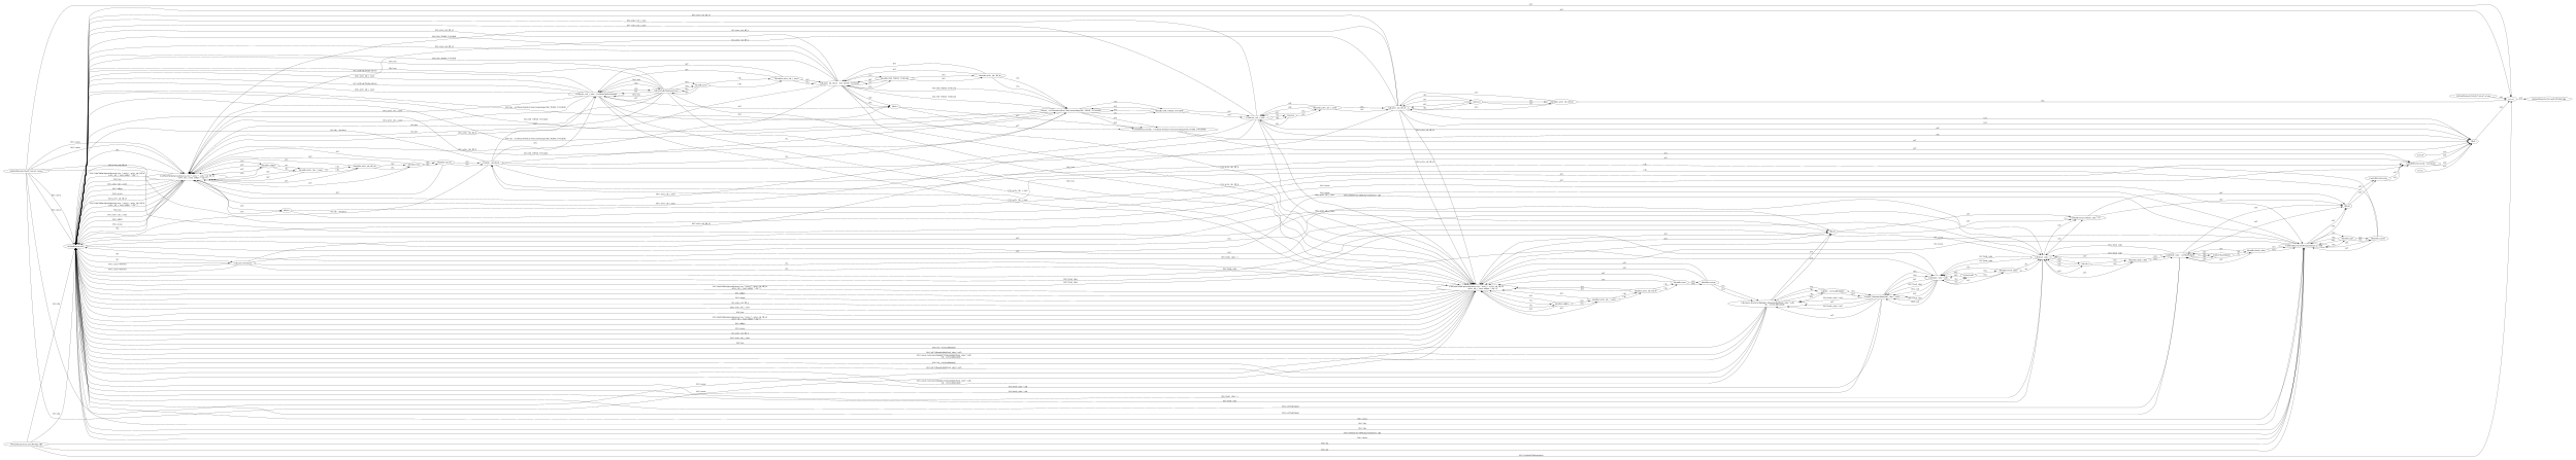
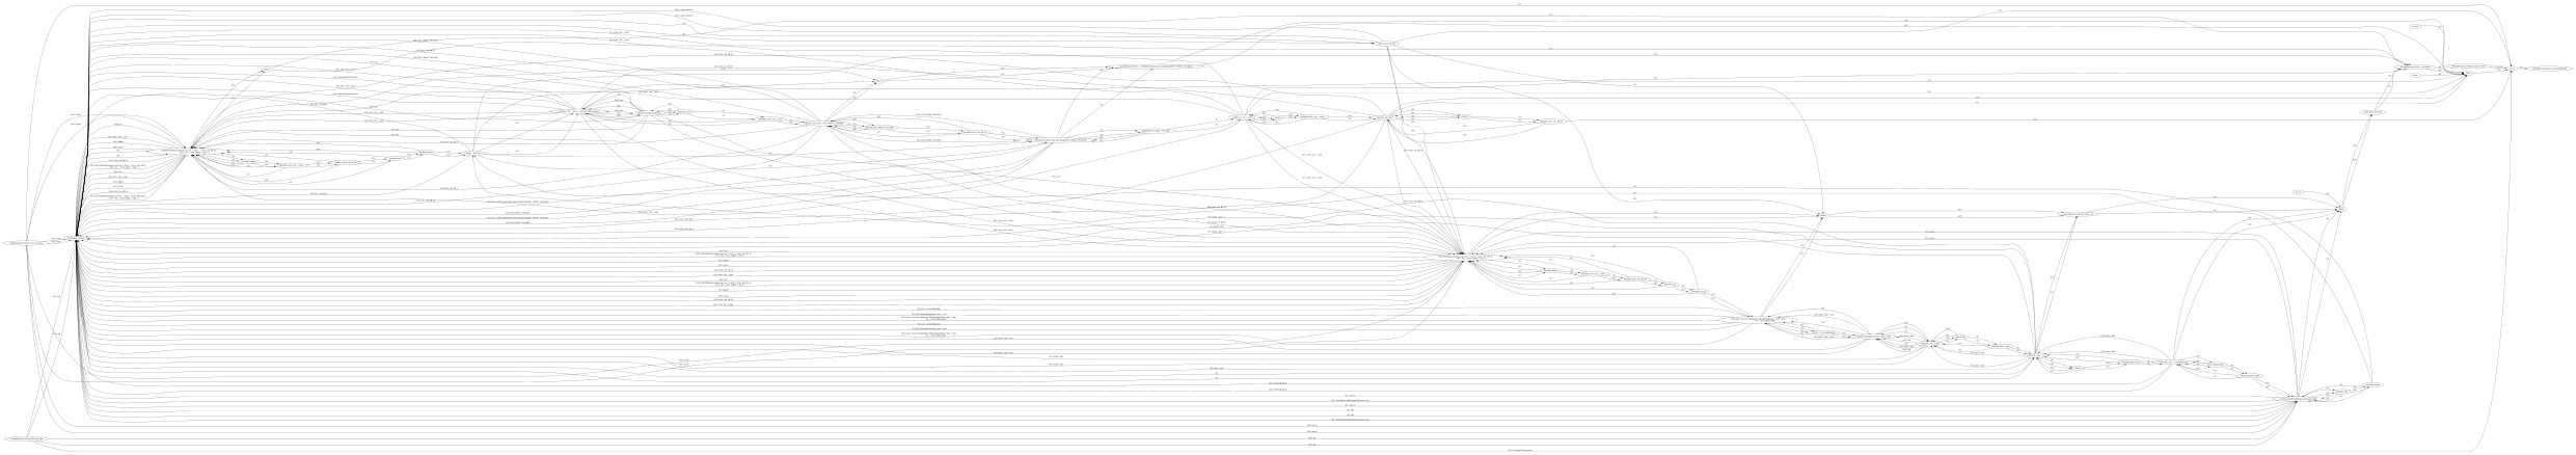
  digraph {
    fontname="Playfair Display"
    rankdir=LR
    node [fontname="Playfair Display"]
    edge [fontname="Playfair Display"]
    n1 [label="(MethodReturn,void)"]
    n2 [label="(Call,PaintTabBackground(canvas, true /* active */, active_tab_fill_id,\n                        active_tab_y_inset, nullptr /* clip */))"]
    n3 [label="(Call,throb_value > 0)"]
    n4 [label="(Call,canvas->Restore())"]
    1000104
    n6 [label="(Identifier,nullptr)"]
    n7 [label="(Block,)"]
    n8 [label="(Literal,0)"]
    n9 [label="(ControlStructure,if (throb_value > 0))"]
    n10 [label="(Call,throb_value * 0xff)"]
    n11 [label="(Call,PaintTabBackground(canvas, true /* active */, active_tab_fill_id,\n                          active_tab_y_inset, nullptr /* clip */))"]
    n12 [label="(Block,)"]
    n13 [label="(MethodParameterOut,const SkPath& clip)"]
    n14 [label="(MethodParameterIn,gfx::Canvas* canvas)"]
    n15 [label="(Call,PaintInactiveTabBackground(canvas, clip))"]
    n16 [label="(Identifier,clip)"]
    n17 [label="(Block,)"]
    n18 [label="(Identifier,nullptr)"]
    n19 [label="(MethodParameterOut,gfx::Canvas* canvas)"]
    n20 [label="(MethodParameterIn,const SkPath& clip)"]
    n21 [label="(Block,)"]
    n22 [label="(Identifier,canvas)"]
    n23 [label="(Call,tab_->IsActive())"]
    n24 [label="(ControlStructure,if (tab_->IsActive()))"]
    n25 [label="(Call,tab_->GetThemeProvider()->HasCustomImage(IDR_THEME_TOOLBAR))"]
    n26 [label="(Call,active_tab_y_inset = GetStrokeThickness(true))"]
    n27 [label="(Identifier,true)"]
    n28 [label="(Identifier,active_tab_y_inset)"]
    n29 [label="(Identifier,active_tab_fill_id)"]
    n30 [label="(ControlStructure,else)"]
    n31 [label="(Identifier,canvas)"]
    n32 [label="(Call,throb_value = GetThrobValue())"]
    n33 [label="(Call,GetThrobValue())"]
    n34 [label="(Identifier,throb_value)"]
    n35 [label="(Identifier,throb_value)"]
    n36 [label="(Call,gfx::ToRoundedInt(throb_value * 0xff))"]
    n37 [label="(Literal,0xff)"]
    n38 [label="(Call,canvas->SaveLayerAlpha(gfx::ToRoundedInt(throb_value * 0xff),\n                              tab_->GetLocalBounds()))"]
    n39 [label="(Call,tab_->GetLocalBounds())"]
    n40 [label="(Identifier,throb_value)"]
    n41 [label="(Identifier,canvas)"]
    n42 [label="(Identifier,true)"]
    n43 [label="(Identifier,active_tab_fill_id)"]
    n44 [label="(Identifier,active_tab_y_inset)"]
    n45 [label="(Literal,0)"]
    n46 [label="(Call,active_tab_fill_id = 0)"]
    n47 [label="(Identifier,active_tab_fill_id)"]
    n48 [label="(Literal,0)"]
    n49 [label="(Call,active_tab_y_inset = 0)"]
    n50 [label="(Identifier,active_tab_y_inset)"]
    n51 [label="(ControlStructure,if (tab_->GetThemeProvider()->HasCustomImage(IDR_THEME_TOOLBAR)))"]
    n52 [label="(Identifier,IDR_THEME_TOOLBAR)"]
    n53 [label="(Call,active_tab_fill_id = IDR_THEME_TOOLBAR)"]
    n54 [label="(Block,)"]
    n55 [label="(Identifier,IDR_THEME_TOOLBAR)"]
    n56 [label="(Identifier,active_tab_fill_id)"]
    n57 [label="(Call,GetStrokeThickness(true))"]
    n58 [label="(Identifier,true)"]
    n59 [label="(Identifier,active_tab_y_inset)"]
    1000108
    1000112
+   1000141
    n1 -> n2 [label="CFG: "]
    n1 -> n2 [label="CFG: "]
    n1 -> n3 [label="CFG: "]
    n1 -> n3 [label="CFG: "]
    n1 -> n4 [label="CFG: "]
    n1 -> n4 [label="CFG: "]
-   n1 -> 1000104 [label="AST: "]
+   n4 -> 1000104 [label="AST: "]
    n2 -> n1 [label="DDG: active_tab_fill_id"]
    n2 -> n1 [label="DDG: PaintTabBackground(canvas, true /* active */, active_tab_fill_id,\n                        active_tab_y_inset, nullptr /* clip */)"]
    n2 -> n1 [label="DDG: true"]
    n2 -> n1 [label="DDG: active_tab_y_inset"]
    n2 -> n1 [label="DDG: nullptr"]
    n2 -> n1 [label="DDG: canvas"]
    n2 -> n1 [label="DDG: active_tab_fill_id"]
    n2 -> n1 [label="DDG: PaintTabBackground(canvas, true /* active */, active_tab_fill_id,\n                        active_tab_y_inset, nullptr /* clip */)"]
    n2 -> n1 [label="DDG: true"]
    n2 -> n1 [label="DDG: active_tab_y_inset"]
    n2 -> n1 [label="DDG: nullptr"]
    n2 -> n1 [label="DDG: canvas"]
    n2 -> n6 [label="CFG: "]
    n2 -> n6 [label="CFG: "]
    n2 -> n7 [label="AST: "]
    n2 -> n7 [label="AST: "]
    n3 -> n1 [label="DDG: throb_value > 0"]
    n3 -> n1 [label="DDG: throb_value"]
    n3 -> n1 [label="DDG: throb_value > 0"]
    n3 -> n1 [label="DDG: throb_value"]
    n3 -> n8 [label="CFG: "]
    n3 -> n8 [label="CFG: "]
    n3 -> n9 [label="AST: "]
    n3 -> n9 [label="AST: "]
    n3 -> n10 [label="DDG: throb_value"]
    n3 -> n10 [label="DDG: throb_value"]
    n4 -> n1 [label="DDG: canvas->Restore()"]
    n4 -> n1 [label="DDG: canvas->Restore()"]
    n4 -> n11 [label="CFG: "]
    n4 -> n11 [label="CFG: "]
    n4 -> n12 [label="AST: "]
    n4 -> n12 [label="AST: "]
    1000104 -> n13 [label="AST: "]
    n6 -> n2 [label="AST: "]
    n6 -> n2 [label="AST: "]
    n6 -> n28 [label="CFG: "]
    n6 -> n28 [label="CFG: "]
    n7 -> n24 [label="AST: "]
    n7 -> n24 [label="AST: "]
    n8 -> n3 [label="AST: "]
    n8 -> n3 [label="AST: "]
    n8 -> n35 [label="CFG: "]
    n8 -> n35 [label="CFG: "]
    n9 -> n17 [label="AST: "]
    n9 -> n17 [label="AST: "]
    n10 -> n1 [label="DDG: throb_value"]
    n10 -> n1 [label="DDG: throb_value"]
    n10 -> n36 [label="AST: "]
    n10 -> n36 [label="DDG: throb_value"]
    n10 -> n36 [label="DDG: 0xff"]
    n10 -> n36 [label="AST: "]
    n10 -> n36 [label="DDG: throb_value"]
    n10 -> n36 [label="DDG: 0xff"]
    n10 -> n37 [label="CFG: "]
    n10 -> n37 [label="CFG: "]
    n11 -> n1 [label="DDG: canvas"]
    n11 -> n1 [label="DDG: active_tab_fill_id"]
    n11 -> n1 [label="DDG: active_tab_y_inset"]
    n11 -> n1 [label="DDG: true"]
    n11 -> n1 [label="DDG: PaintTabBackground(canvas, true /* active */, active_tab_fill_id,\n                          active_tab_y_inset, nullptr /* clip */)"]
    n11 -> n1 [label="DDG: nullptr"]
    n11 -> n1 [label="DDG: canvas"]
    n11 -> n1 [label="DDG: active_tab_fill_id"]
    n11 -> n1 [label="DDG: active_tab_y_inset"]
    n11 -> n1 [label="DDG: true"]
    n11 -> n1 [label="DDG: PaintTabBackground(canvas, true /* active */, active_tab_fill_id,\n                          active_tab_y_inset, nullptr /* clip */)"]
    n11 -> n1 [label="DDG: nullptr"]
    n11 -> n12 [label="AST: "]
    n11 -> n12 [label="AST: "]
    n11 -> n18 [label="CFG: "]
    n11 -> n18 [label="CFG: "]
    n12 -> n9 [label="AST: "]
    n12 -> n9 [label="AST: "]
    n14 -> n1 [label="DDG: canvas"]
    n14 -> n1 [label="DDG: canvas"]
    n14 -> n2 [label="DDG: canvas"]
    n14 -> n2 [label="DDG: canvas"]
    n14 -> 1000104 [label="AST: "]
    n14 -> n11 [label="DDG: canvas"]
    n14 -> n11 [label="DDG: canvas"]
    n14 -> n15 [label="DDG: canvas"]
    n14 -> n15 [label="DDG: canvas"]
    n15 -> n1 [label="DDG: canvas"]
    n15 -> n1 [label="DDG: clip"]
    n15 -> n1 [label="DDG: PaintInactiveTabBackground(canvas, clip)"]
    n15 -> n1 [label="DDG: canvas"]
    n15 -> n1 [label="DDG: clip"]
    n15 -> n1 [label="DDG: PaintInactiveTabBackground(canvas, clip)"]
    n15 -> n11 [label="DDG: canvas"]
    n15 -> n11 [label="DDG: canvas"]
    n15 -> n16 [label="CFG: "]
    n15 -> n16 [label="CFG: "]
    n15 -> n17 [label="AST: "]
    n15 -> n17 [label="AST: "]
    n16 -> n15 [label="AST: "]
    n16 -> n15 [label="AST: "]
    n16 -> n31 [label="CFG: "]
    n16 -> n31 [label="CFG: "]
    n17 -> n30 [label="AST: "]
    n17 -> n30 [label="AST: "]
    n18 -> n11 [label="AST: "]
    n18 -> n11 [label="AST: "]
    n18 -> n44 [label="CFG: "]
    n18 -> n44 [label="CFG: "]
-   n19 -> 1000104 [label="AST: "]
+   n19 -> 1000104 [label="TOOLBAR: "]
    n20 -> n1 [label="DDG: clip"]
    n20 -> n1 [label="DDG: clip"]
    n20 -> 1000104 [label="DDG: GetStrokeThickness(true)"]
    n20 -> n15 [label="DDG: clip"]
    n20 -> n15 [label="DDG: clip"]
    n21 -> 1000104 [label="AST: "]
    n22 -> n2 [label="AST: "]
    n22 -> n2 [label="AST: "]
    n22 -> n23 [label="CFG: "]
    n22 -> n23 [label="CFG: "]
    n23 -> n1 [label="DDG: tab_->IsActive()"]
    n23 -> n1 [label="DDG: tab_->IsActive()"]
    n23 -> n24 [label="AST: "]
    n23 -> n24 [label="AST: "]
    n23 -> n25 [label="CFG: "]
    n23 -> n25 [label="CFG: "]
    n23 -> n26 [label="CFG: "]
    n23 -> n26 [label="CFG: "]
    n24 -> n21 [label="AST: "]
    n24 -> n21 [label="AST: "]
    n25 -> n1 [label="DDG: IDR_THEME_TOOLBAR"]
    n25 -> n1 [label="DDG: tab_->GetThemeProvider()->HasCustomImage(IDR_THEME_TOOLBAR)"]
    n25 -> n1 [label="DDG: IDR_THEME_TOOLBAR"]
    n25 -> n1 [label="DDG: tab_->GetThemeProvider()->HasCustomImage(IDR_THEME_TOOLBAR)"]
    n25 -> n51 [label="AST: "]
    n25 -> n51 [label="AST: "]
    n25 -> n52 [label="CFG: "]
    n25 -> n52 [label="CFG: "]
    n25 -> n53 [label="DDG: IDR_THEME_TOOLBAR"]
    n25 -> n53 [label="DDG: IDR_THEME_TOOLBAR"]
    n26 -> n1 [label="DDG: GetStrokeThickness(true)"]
    n26 -> n1 [label="DDG: active_tab_y_inset"]
    n26 -> n1 [label="DDG: GetStrokeThickness(true)"]
    n26 -> n1 [label="DDG: active_tab_y_inset"]
    n26 -> n2 [label="DDG: active_tab_y_inset"]
    n26 -> n2 [label="DDG: active_tab_y_inset"]
    n26 -> n11 [label="DDG: active_tab_y_inset"]
    n26 -> n11 [label="DDG: active_tab_y_inset"]
    n26 -> n54 [label="AST: "]
    n26 -> n54 [label="AST: "]
    n26 -> n57 [label="CFG: "]
    n26 -> n57 [label="CFG: "]
    n27 -> n2 [label="AST: "]
    n27 -> n2 [label="AST: "]
    n27 -> n22 [label="CFG: "]
    n27 -> n22 [label="CFG: "]
    n28 -> n2 [label="AST: "]
    n28 -> n2 [label="AST: "]
    n28 -> n29 [label="CFG: "]
    n28 -> n29 [label="CFG: "]
    n29 -> n2 [label="AST: "]
    n29 -> n2 [label="AST: "]
    n29 -> n27 [label="CFG: "]
    n29 -> n27 [label="CFG: "]
    n30 -> n24 [label="AST: "]
    n30 -> n24 [label="AST: "]
    n31 -> n15 [label="AST: "]
    n31 -> n15 [label="AST: "]
    n31 -> n23 [label="CFG: "]
    n31 -> n23 [label="CFG: "]
    n32 -> n1 [label="DDG: GetThrobValue()"]
    n32 -> n1 [label="DDG: GetThrobValue()"]
    n32 -> n3 [label="DDG: throb_value"]
    n32 -> n3 [label="DDG: throb_value"]
    n32 -> n17 [label="AST: "]
    n32 -> n17 [label="AST: "]
    n32 -> n33 [label="CFG: "]
    n32 -> n33 [label="CFG: "]
    n33 -> n32 [label="AST: "]
    n33 -> n32 [label="AST: "]
    n33 -> n34 [label="CFG: "]
    n33 -> n34 [label="CFG: "]
    n34 -> n15 [label="CFG: "]
    n34 -> n15 [label="CFG: "]
    n34 -> n32 [label="AST: "]
    n34 -> n32 [label="AST: "]
    n35 -> n3 [label="AST: "]
    n35 -> n3 [label="AST: "]
    n35 -> n32 [label="CFG: "]
    n35 -> n32 [label="CFG: "]
    n36 -> n1 [label="DDG: throb_value * 0xff"]
    n36 -> n1 [label="DDG: throb_value * 0xff"]
    n36 -> n10 [label="CFG: "]
    n36 -> n10 [label="CFG: "]
    n36 -> n38 [label="AST: "]
    n36 -> n38 [label="DDG: throb_value * 0xff"]
    n36 -> n38 [label="AST: "]
    n36 -> n38 [label="DDG: throb_value * 0xff"]
    n37 -> n10 [label="AST: "]
    n37 -> n10 [label="AST: "]
    n37 -> n40 [label="CFG: "]
    n37 -> n40 [label="CFG: "]
    n38 -> n1 [label="DDG: gfx::ToRoundedInt(throb_value * 0xff)"]
    n38 -> n1 [label="DDG: canvas->SaveLayerAlpha(gfx::ToRoundedInt(throb_value * 0xff),\n                              tab_->GetLocalBounds())"]
    n38 -> n1 [label="DDG: tab_->GetLocalBounds()"]
    n38 -> n1 [label="DDG: gfx::ToRoundedInt(throb_value * 0xff)"]
    n38 -> n1 [label="DDG: canvas->SaveLayerAlpha(gfx::ToRoundedInt(throb_value * 0xff),\n                              tab_->GetLocalBounds())"]
    n38 -> n1 [label="DDG: tab_->GetLocalBounds()"]
    n38 -> n12 [label="AST: "]
    n38 -> n12 [label="AST: "]
    n38 -> n39 [label="CFG: "]
    n38 -> n39 [label="CFG: "]
    n39 -> n36 [label="CFG: "]
    n39 -> n36 [label="CFG: "]
    n39 -> n38 [label="AST: "]
    n39 -> n38 [label="AST: "]
    n40 -> n3 [label="CFG: "]
    n40 -> n3 [label="CFG: "]
    n40 -> n10 [label="AST: "]
    n40 -> n10 [label="AST: "]
    n41 -> n11 [label="AST: "]
    n41 -> n11 [label="AST: "]
    n41 -> n38 [label="CFG: "]
    n41 -> n38 [label="CFG: "]
    n42 -> n11 [label="AST: "]
    n42 -> n11 [label="AST: "]
    n42 -> n41 [label="CFG: "]
    n42 -> n41 [label="CFG: "]
    n43 -> n11 [label="AST: "]
    n43 -> n11 [label="AST: "]
    n43 -> n42 [label="CFG: "]
    n43 -> n42 [label="CFG: "]
    n44 -> n11 [label="AST: "]
    n44 -> n11 [label="AST: "]
    n44 -> n43 [label="CFG: "]
    n44 -> n43 [label="CFG: "]
    n45 -> n46 [label="AST: "]
    n45 -> n46 [label="AST: "]
    n45 -> n47 [label="CFG: "]
    n45 -> n47 [label="CFG: "]
    n46 -> n1 [label="DDG: active_tab_fill_id"]
    n46 -> n1 [label="DDG: active_tab_fill_id"]
    n46 -> n2 [label="DDG: active_tab_fill_id"]
    n46 -> n2 [label="DDG: active_tab_fill_id"]
    n46 -> n11 [label="DDG: active_tab_fill_id"]
    n46 -> n11 [label="DDG: active_tab_fill_id"]
    n46 -> n21 [label="AST: "]
    n46 -> n21 [label="AST: "]
    n46 -> n45 [label="CFG: "]
    n46 -> n45 [label="CFG: "]
    n47 -> 1000104 [label="CFG: "]
    n47 -> n46 [label="AST: "]
    n47 -> n46 [label="AST: "]
    n48 -> n49 [label="AST: "]
    n48 -> n49 [label="AST: "]
    n48 -> n50 [label="CFG: "]
    n48 -> n50 [label="CFG: "]
    n49 -> n1 [label="DDG: active_tab_y_inset"]
    n49 -> n1 [label="DDG: active_tab_y_inset"]
    n49 -> n2 [label="DDG: active_tab_y_inset"]
    n49 -> n2 [label="DDG: active_tab_y_inset"]
    n49 -> n11 [label="DDG: active_tab_y_inset"]
    n49 -> n11 [label="DDG: active_tab_y_inset"]
    n49 -> n21 [label="AST: "]
    n49 -> n21 [label="AST: "]
    n49 -> n48 [label="CFG: "]
    n49 -> n48 [label="CFG: "]
    n50 -> n46 [label="CFG: "]
    n50 -> n46 [label="CFG: "]
    n50 -> n49 [label="AST: "]
    n50 -> n49 [label="AST: "]
    n51 -> n21 [label="AST: "]
    n51 -> n21 [label="AST: "]
    n52 -> n25 [label="AST: "]
    n52 -> n25 [label="AST: "]
    n52 -> n49 [label="CFG: "]
    n52 -> n49 [label="CFG: "]
    n53 -> n1 [label="DDG: active_tab_fill_id"]
    n53 -> n1 [label="DDG: IDR_THEME_TOOLBAR"]
    n53 -> n1 [label="DDG: active_tab_fill_id"]
    n53 -> n1 [label="DDG: IDR_THEME_TOOLBAR"]
    n53 -> n2 [label="DDG: active_tab_fill_id"]
    n53 -> n2 [label="DDG: active_tab_fill_id"]
    n53 -> n11 [label="DDG: active_tab_fill_id"]
    n53 -> n11 [label="DDG: active_tab_fill_id"]
    n53 -> n54 [label="AST: "]
    n53 -> n54 [label="AST: "]
    n53 -> n55 [label="CFG: "]
    n53 -> n55 [label="CFG: "]
    n54 -> n51 [label="AST: "]
    n54 -> n51 [label="AST: "]
    n55 -> n53 [label="AST: "]
    n55 -> n53 [label="AST: "]
    n55 -> n56 [label="CFG: "]
    n55 -> n56 [label="CFG: "]
    n56 -> n25 [label="CFG: "]
    n56 -> n25 [label="CFG: "]
    n56 -> n53 [label="AST: "]
    n56 -> n53 [label="AST: "]
    n57 -> n1 [label="DDG: true"]
    n57 -> n1 [label="DDG: true"]
    n57 -> n2 [label="DDG: true"]
    n57 -> n2 [label="DDG: true"]
    n57 -> n11 [label="DDG: true"]
    n57 -> n11 [label="DDG: true"]
    n57 -> n26 [label="AST: "]
    n57 -> n26 [label="DDG: true"]
    n57 -> n26 [label="AST: "]
    n57 -> n26 [label="DDG: true"]
    n57 -> n58 [label="CFG: "]
    n57 -> n58 [label="CFG: "]
    n58 -> n57 [label="AST: "]
    n58 -> n57 [label="AST: "]
    n58 -> n59 [label="CFG: "]
    n58 -> n59 [label="CFG: "]
    n59 -> n26 [label="AST: "]
    n59 -> n26 [label="AST: "]
    n59 -> n53 [label="CFG: "]
    n59 -> n53 [label="CFG: "]
    1000108 -> n21 [label="AST: "]
    1000112 -> n21 [label="AST: "]
+   1000141 -> n17 [label="AST: "]
  }
